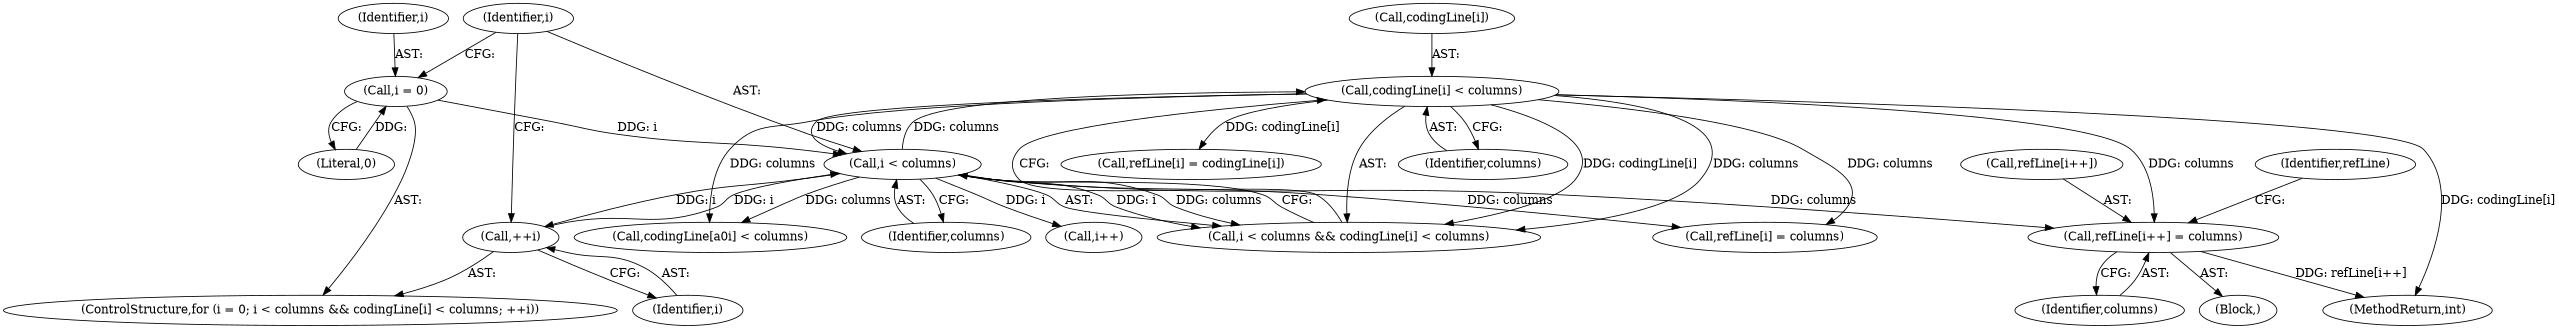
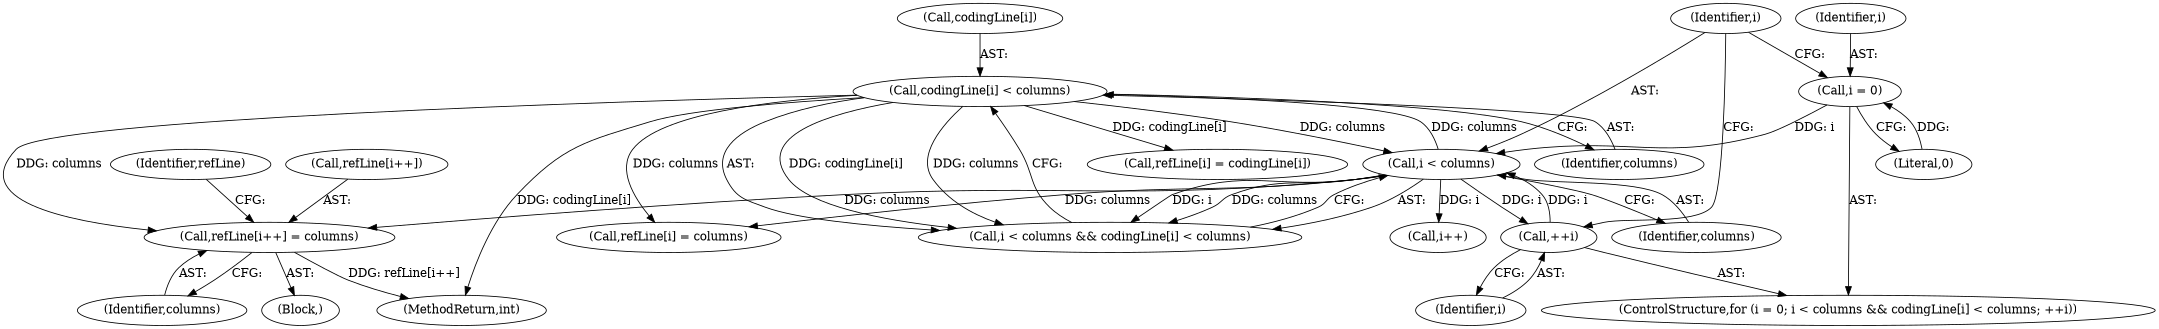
  digraph {
    n1 [label="(Call,refLine[i++] = columns)"]
    n2 [label="(Block,)"]
    n3 [label="(Identifier,columns)"]
    n4 [label="(MethodReturn,int)"]
    n5 [label="(Call,i < columns)"]
    n6 [label="(Call,++i)"]
    n7 [label="(Call,codingLine[i] < columns)"]
    n8 [label="(Call,refLine[i] = columns)"]
    n9 [label="(Identifier,columns)"]
    n10 [label="(Call,i < columns && codingLine[i] < columns)"]
-   n11 [label="(Call,codingLine[a0i] < columns)"]
    n12 [label="(Call,i++)"]
    n13 [label="(ControlStructure,for (i = 0; i < columns && codingLine[i] < columns; ++i))"]
    n14 [label="(Identifier,i)"]
    n15 [label="(Call,refLine[i] = codingLine[i])"]
    n16 [label="(Identifier,columns)"]
    n17 [label="(Call,i = 0)"]
    n18 [label="(Literal,0)"]
    n19 [label="(Identifier,refLine)"]
    n20 [label="(Call,codingLine[i])"]
    n21 [label="(Identifier,i)"]
    n22 [label="(Identifier,i)"]
    n23 [label="(Call,refLine[i++])"]
    n1 -> n2 [label="AST: "]
    n1 -> n3 [label="CFG: "]
    n1 -> n4 [label="DDG: refLine[i++]"]
    n3 -> n1 [label="AST: "]
    n5 -> n1 [label="DDG: columns"]
    n5 -> n6 [label="DDG: i"]
    n5 -> n7 [label="DDG: columns"]
    n5 -> n8 [label="DDG: columns"]
    n5 -> n9 [label="CFG: "]
    n5 -> n10 [label="AST: "]
    n5 -> n10 [label="DDG: i"]
    n5 -> n10 [label="DDG: columns"]
-   n5 -> n11 [label="DDG: columns"]
    n5 -> n12 [label="DDG: i"]
    n6 -> n5 [label="DDG: i"]
    n6 -> n13 [label="AST: "]
    n6 -> n14 [label="CFG: "]
    n7 -> n1 [label="DDG: columns"]
    n7 -> n4 [label="DDG: codingLine[i]"]
    n7 -> n5 [label="DDG: columns"]
    n7 -> n8 [label="DDG: columns"]
    n7 -> n10 [label="AST: "]
    n7 -> n10 [label="DDG: codingLine[i]"]
    n7 -> n10 [label="DDG: columns"]
-   n7 -> n11 [label="DDG: columns"]
    n7 -> n15 [label="DDG: codingLine[i]"]
    n7 -> n16 [label="CFG: "]
    n9 -> n5 [label="AST: "]
    n10 -> n5 [label="CFG: "]
    n10 -> n7 [label="CFG: "]
    n14 -> n6 [label="AST: "]
    n16 -> n7 [label="AST: "]
    n17 -> n5 [label="DDG: i"]
    n17 -> n13 [label="AST: "]
    n17 -> n18 [label="CFG: "]
    n18 -> n17 [label="DDG: "]
    n19 -> n1 [label="CFG: "]
    n20 -> n7 [label="AST: "]
    n21 -> n5 [label="AST: "]
    n21 -> n6 [label="CFG: "]
    n21 -> n17 [label="CFG: "]
    n22 -> n17 [label="AST: "]
    n23 -> n1 [label="AST: "]
  }
